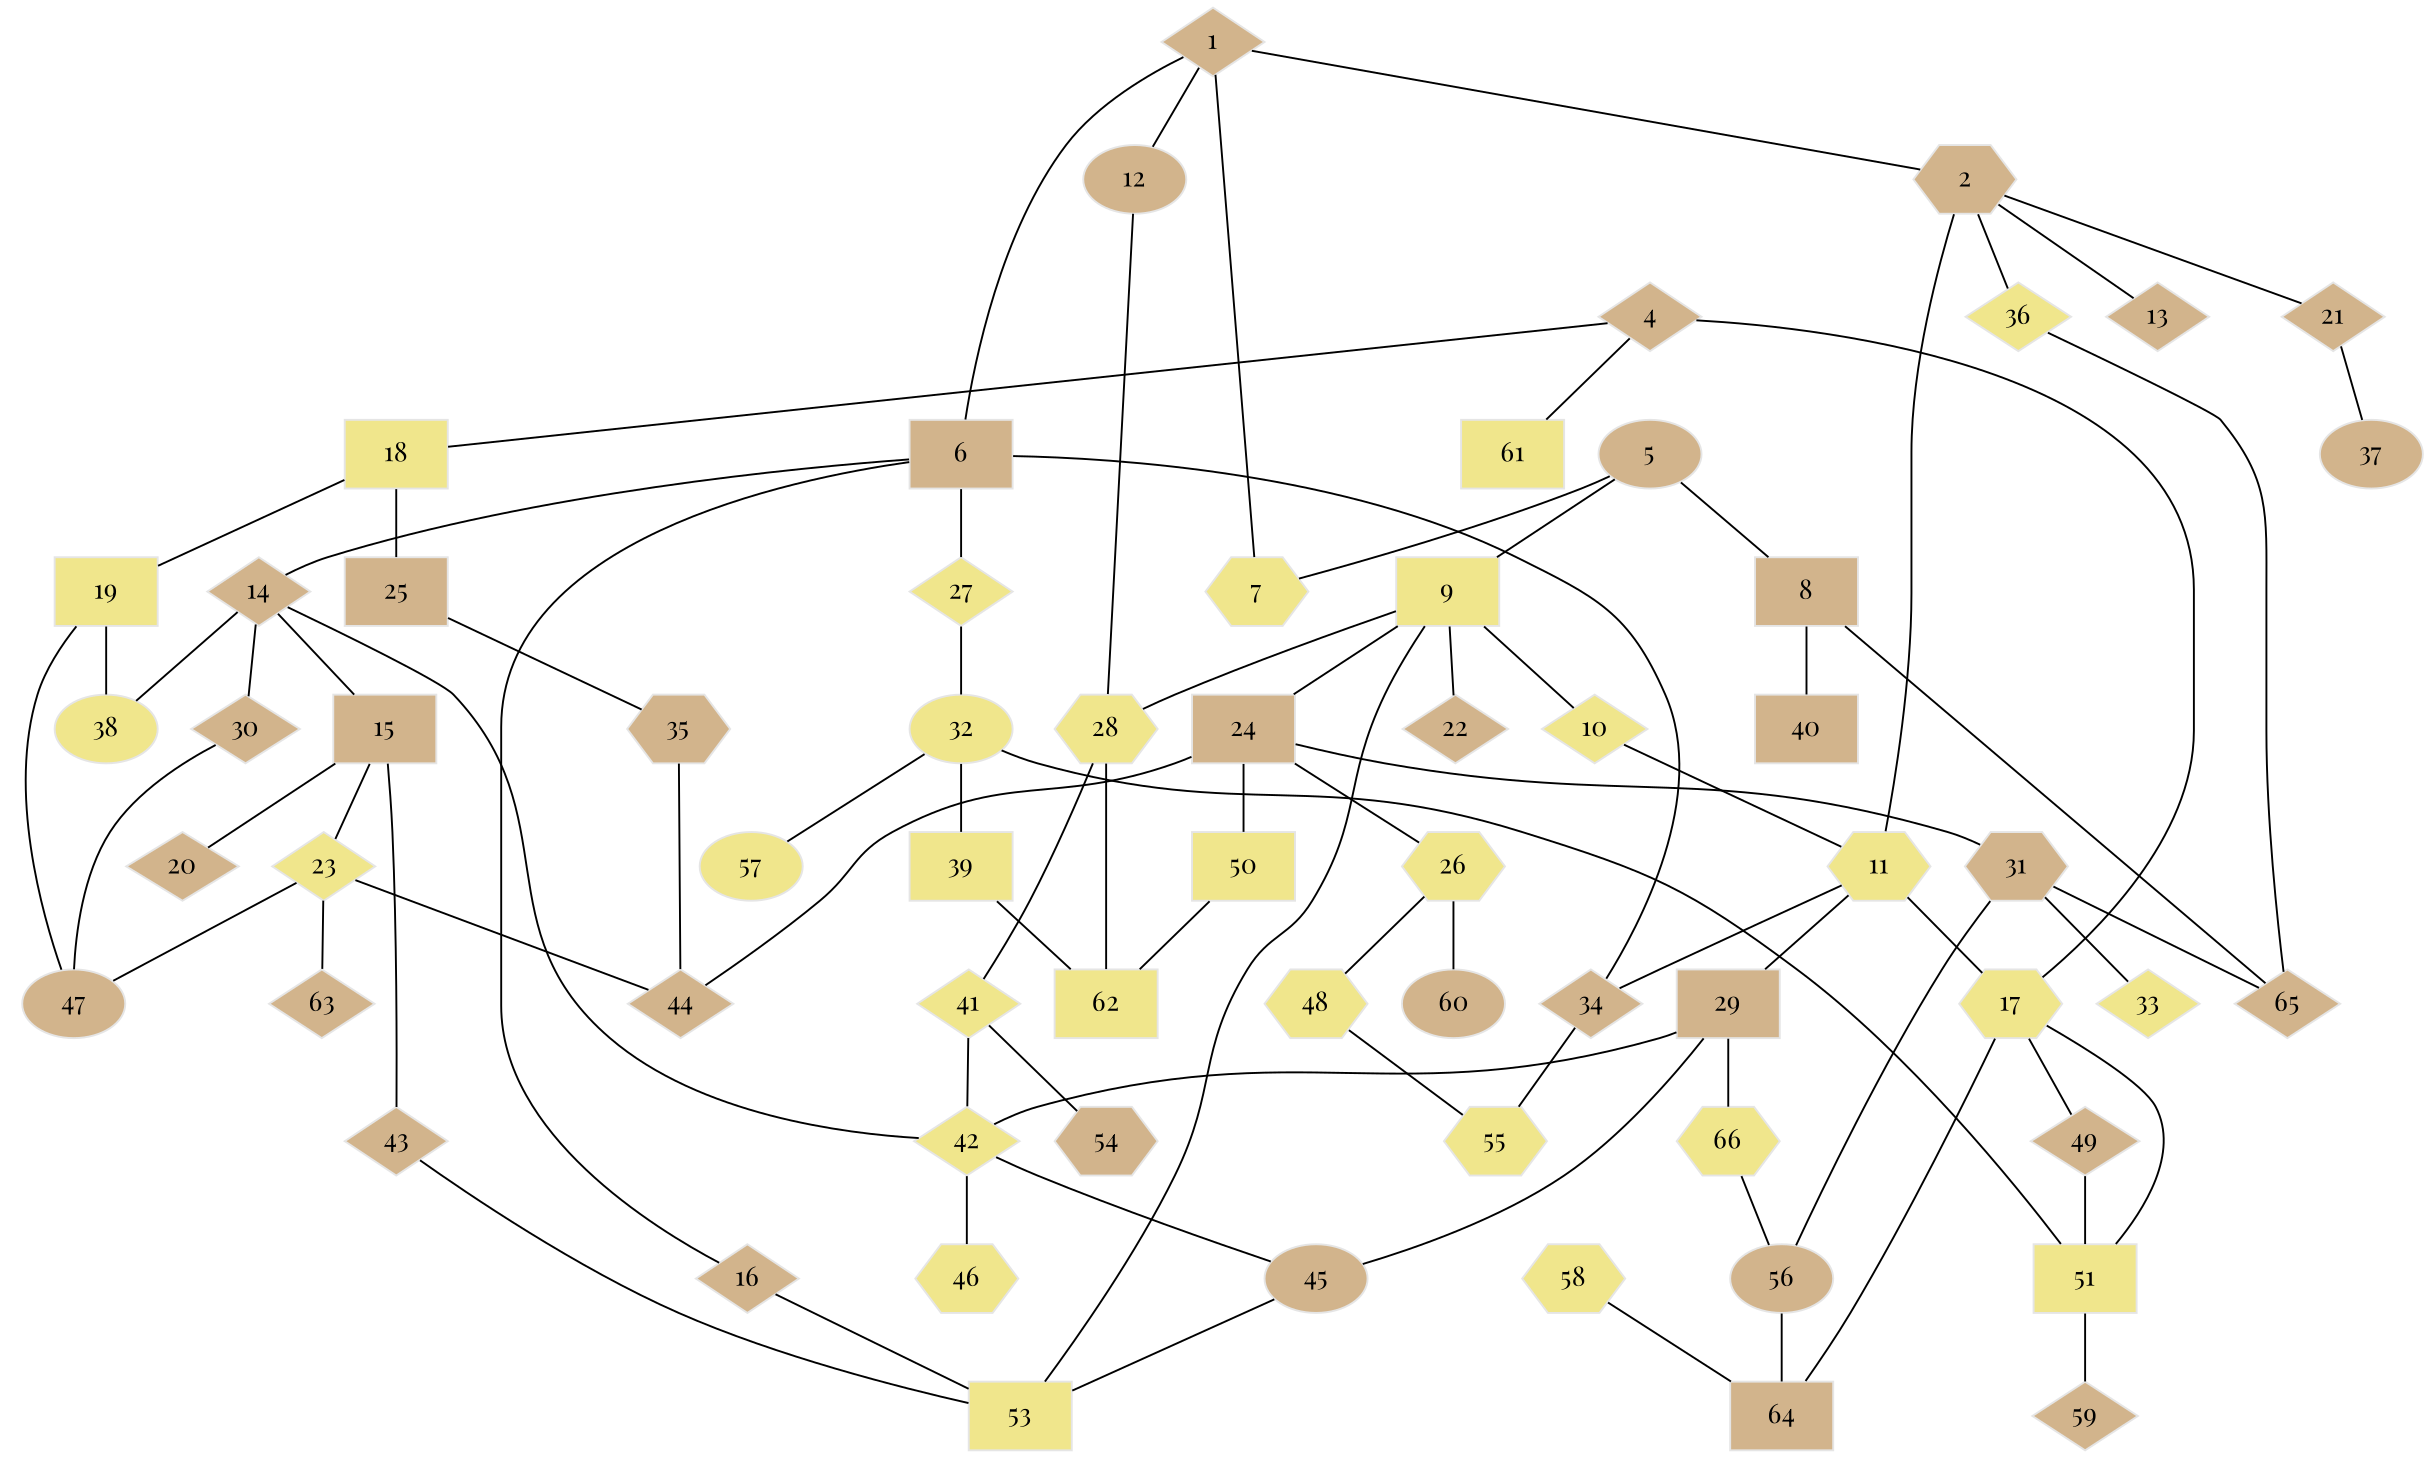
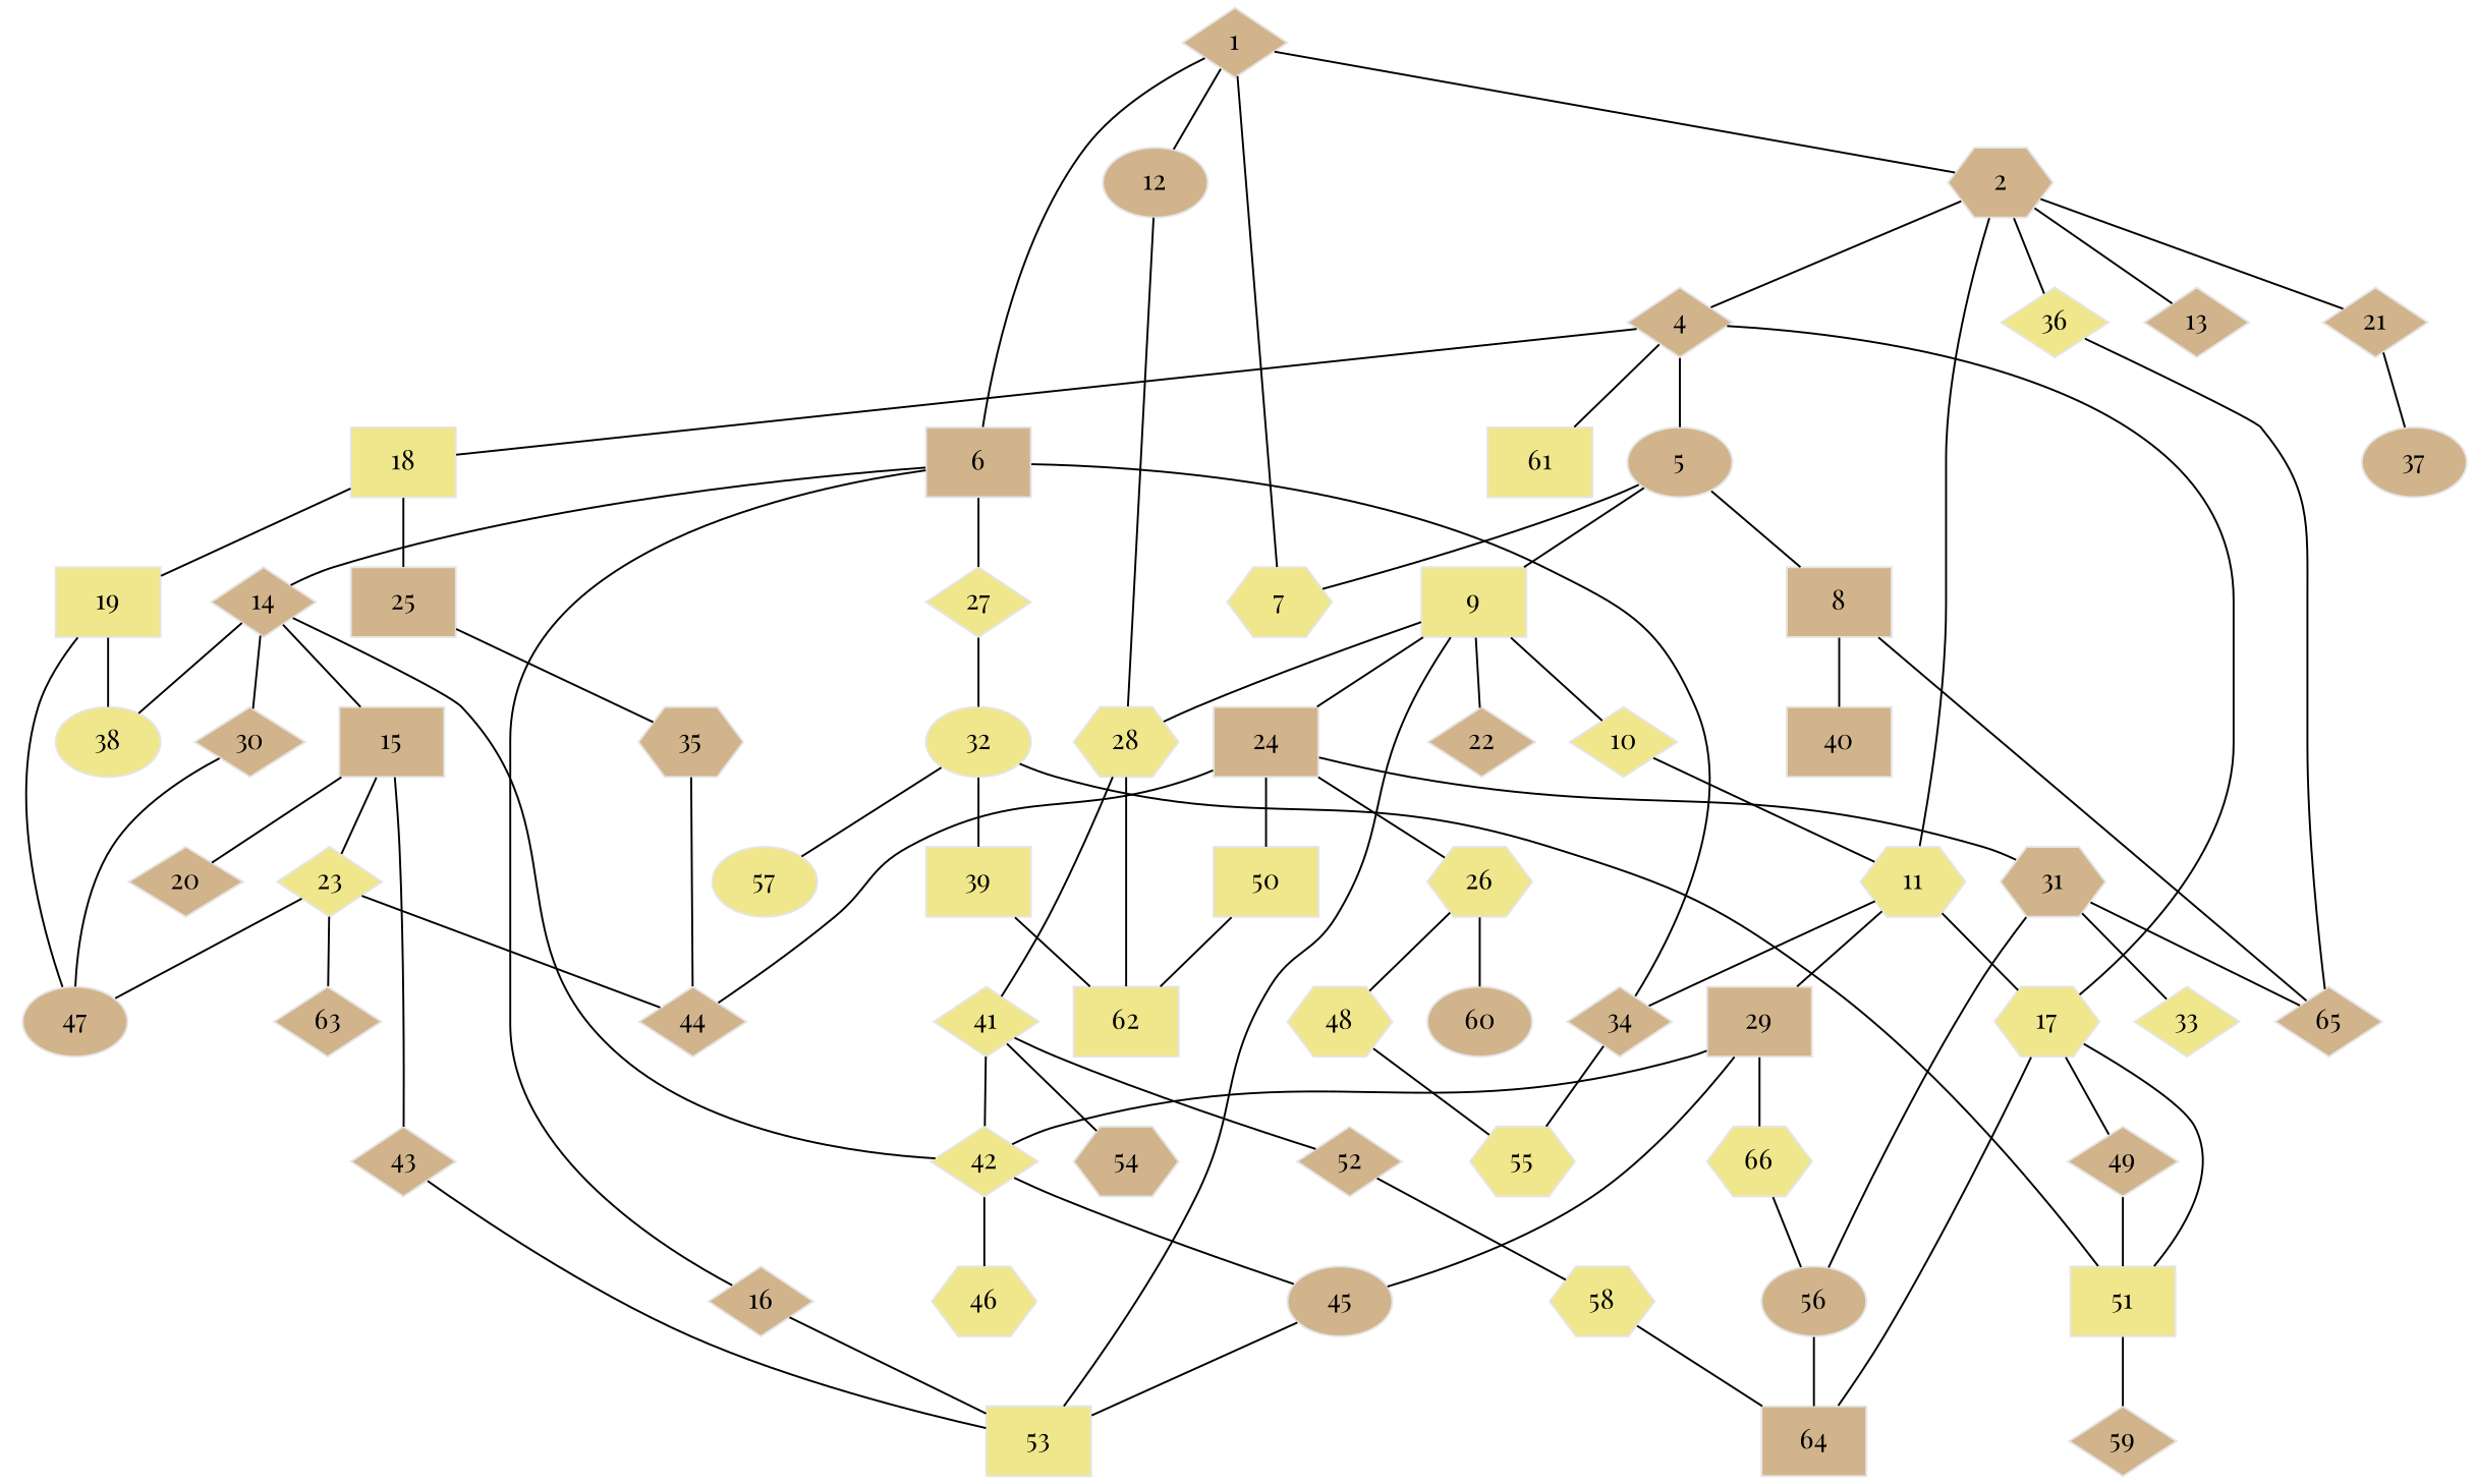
  graph {
    fontname="Playfair Display"
    node [color=gray90 fillcolor=tan fontname="Playfair Display" shape=diamond style=filled]
    edge [fontname="Playfair Display"]
    2 [shape=hexagon]
    1
    6 [shape=box]
    7 [fillcolor=khaki shape=hexagon]
    12 [shape=ellipse]
    4
    11 [fillcolor=khaki shape=hexagon]
    13
    21
    36 [fillcolor=khaki]
    14
    16
    27 [fillcolor=khaki]
    34
    28 [fillcolor=khaki shape=hexagon]
    5 [shape=ellipse]
    17 [fillcolor=khaki shape=hexagon]
    18 [fillcolor=khaki shape=box]
    61 [fillcolor=khaki shape=box]
    29 [shape=box]
    37 [shape=ellipse]
    65
    54 [shape=hexagon]
    8 [shape=box]
    9 [fillcolor=khaki shape=box]
    49
    51 [fillcolor=khaki shape=box]
    64 [shape=box]
    19 [fillcolor=khaki shape=box]
    25 [shape=box]
    40 [shape=box]
    10 [fillcolor=khaki]
    22
    24 [shape=box]
    53 [fillcolor=khaki shape=box]
    15 [shape=box]
    30
    38 [fillcolor=khaki shape=ellipse]
    42 [fillcolor=khaki]
    32 [fillcolor=khaki shape=ellipse]
    55 [fillcolor=khaki shape=hexagon]
    56 [shape=ellipse]
    44
    26 [fillcolor=khaki shape=hexagon]
    31 [shape=hexagon]
    50 [fillcolor=khaki shape=box]
    41 [fillcolor=khaki]
    62 [fillcolor=khaki shape=box]
    45 [shape=ellipse]
    66 [fillcolor=khaki shape=hexagon]
    20
    23 [fillcolor=khaki]
    43
    47 [shape=ellipse]
    46 [fillcolor=khaki shape=hexagon]
    63
    59
    35 [shape=hexagon]
    48 [fillcolor=khaki shape=hexagon]
    60 [shape=ellipse]
    33 [fillcolor=khaki]
    39 [fillcolor=khaki shape=box]
    57 [fillcolor=khaki shape=ellipse]
+   52
    58 [fillcolor=khaki shape=hexagon]
+   2 -- 4
    2 -- 11
    2 -- 13
    2 -- 21
    2 -- 36
    1 -- 2
    1 -- 6
    1 -- 7
    1 -- 12
    6 -- 14
    6 -- 16
    6 -- 27
    6 -- 34
    12 -- 28
+   4 -- 5
    4 -- 17
    4 -- 18
    4 -- 61
    11 -- 34
    11 -- 17
    11 -- 29
    21 -- 37
    36 -- 65
    14 -- 15
    14 -- 30
    14 -- 38
    14 -- 42
    16 -- 53
    27 -- 32
    34 -- 55
    28 -- 41
    28 -- 62
    5 -- 7
    5 -- 8
    5 -- 9
    17 -- 49
    17 -- 51
    17 -- 64
    18 -- 19
    18 -- 25
    29 -- 42
    29 -- 45
    29 -- 66
    8 -- 65
    8 -- 40
    9 -- 28
    9 -- 10
    9 -- 22
    9 -- 24
    9 -- 53
    49 -- 51
    51 -- 59
    19 -- 38
    19 -- 47
    25 -- 35
    10 -- 11
    24 -- 44
    24 -- 26
    24 -- 31
    24 -- 50
    15 -- 20
    15 -- 23
    15 -- 43
    30 -- 47
    42 -- 45
    42 -- 46
    32 -- 51
    32 -- 39
    32 -- 57
    56 -- 64
    26 -- 48
    26 -- 60
    31 -- 65
    31 -- 56
    31 -- 33
    50 -- 62
    41 -- 54
    41 -- 42
+   41 -- 52
    45 -- 53
    66 -- 56
    23 -- 44
    23 -- 47
    23 -- 63
    43 -- 53
    35 -- 44
    48 -- 55
    39 -- 62
+   52 -- 58
    58 -- 64
  }
